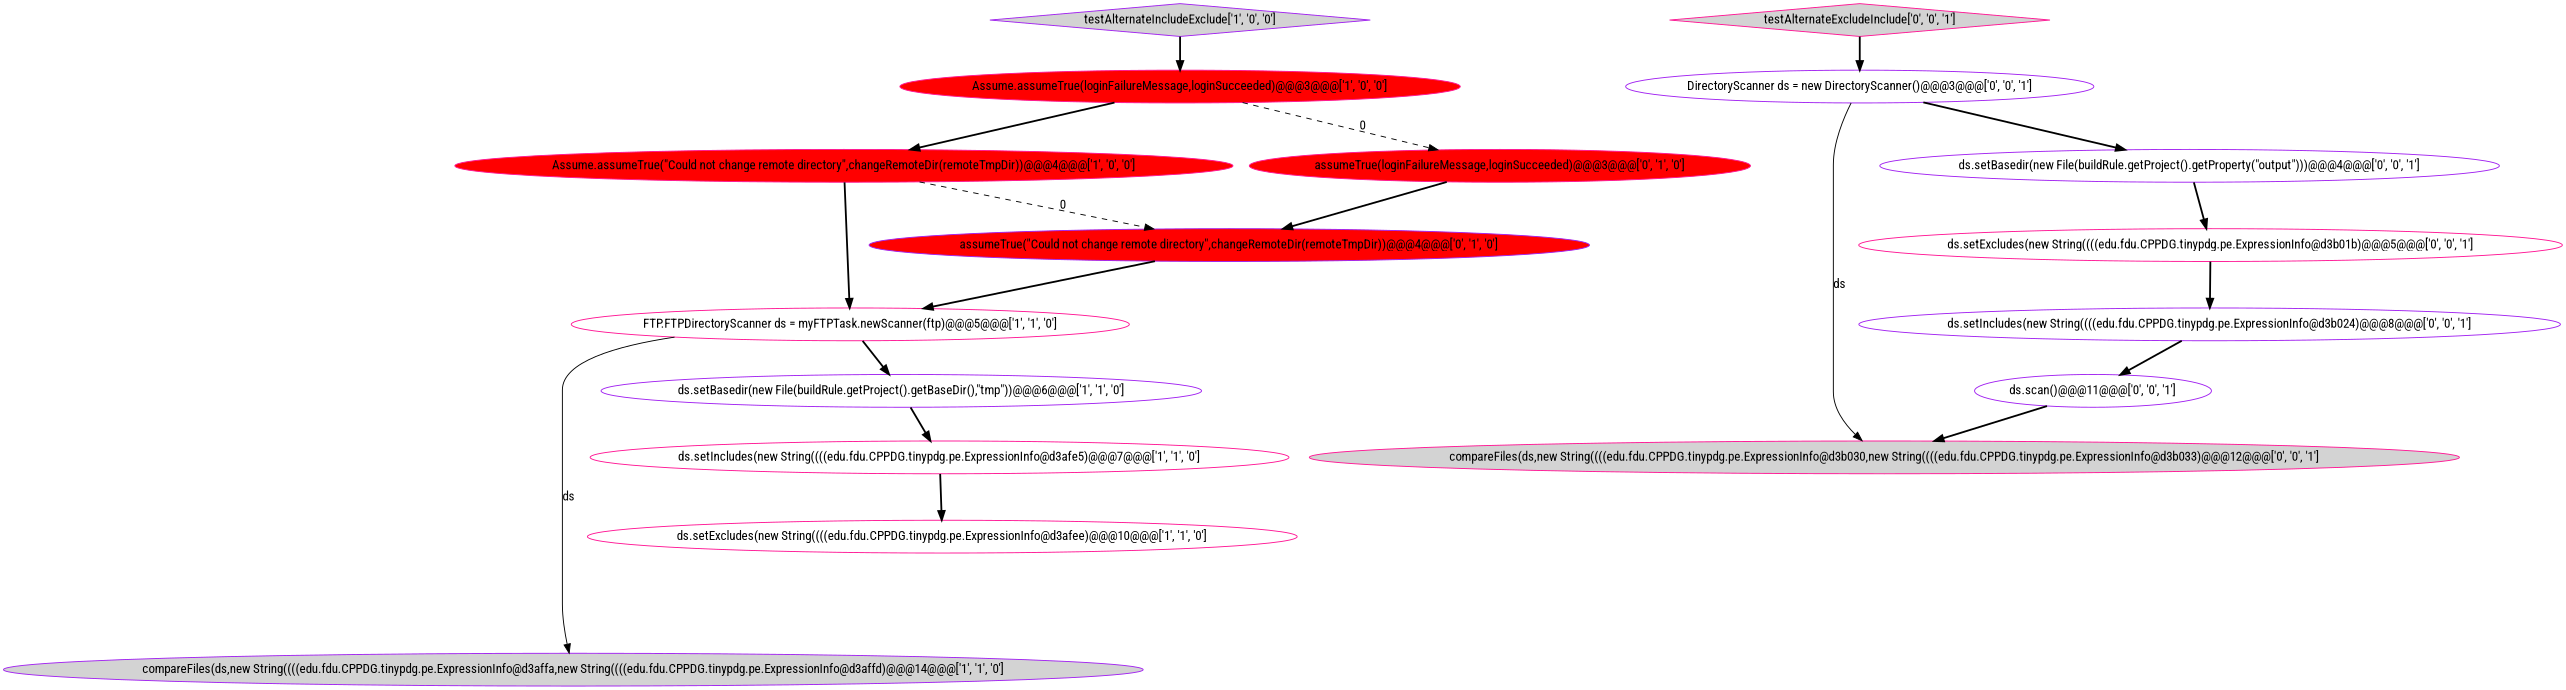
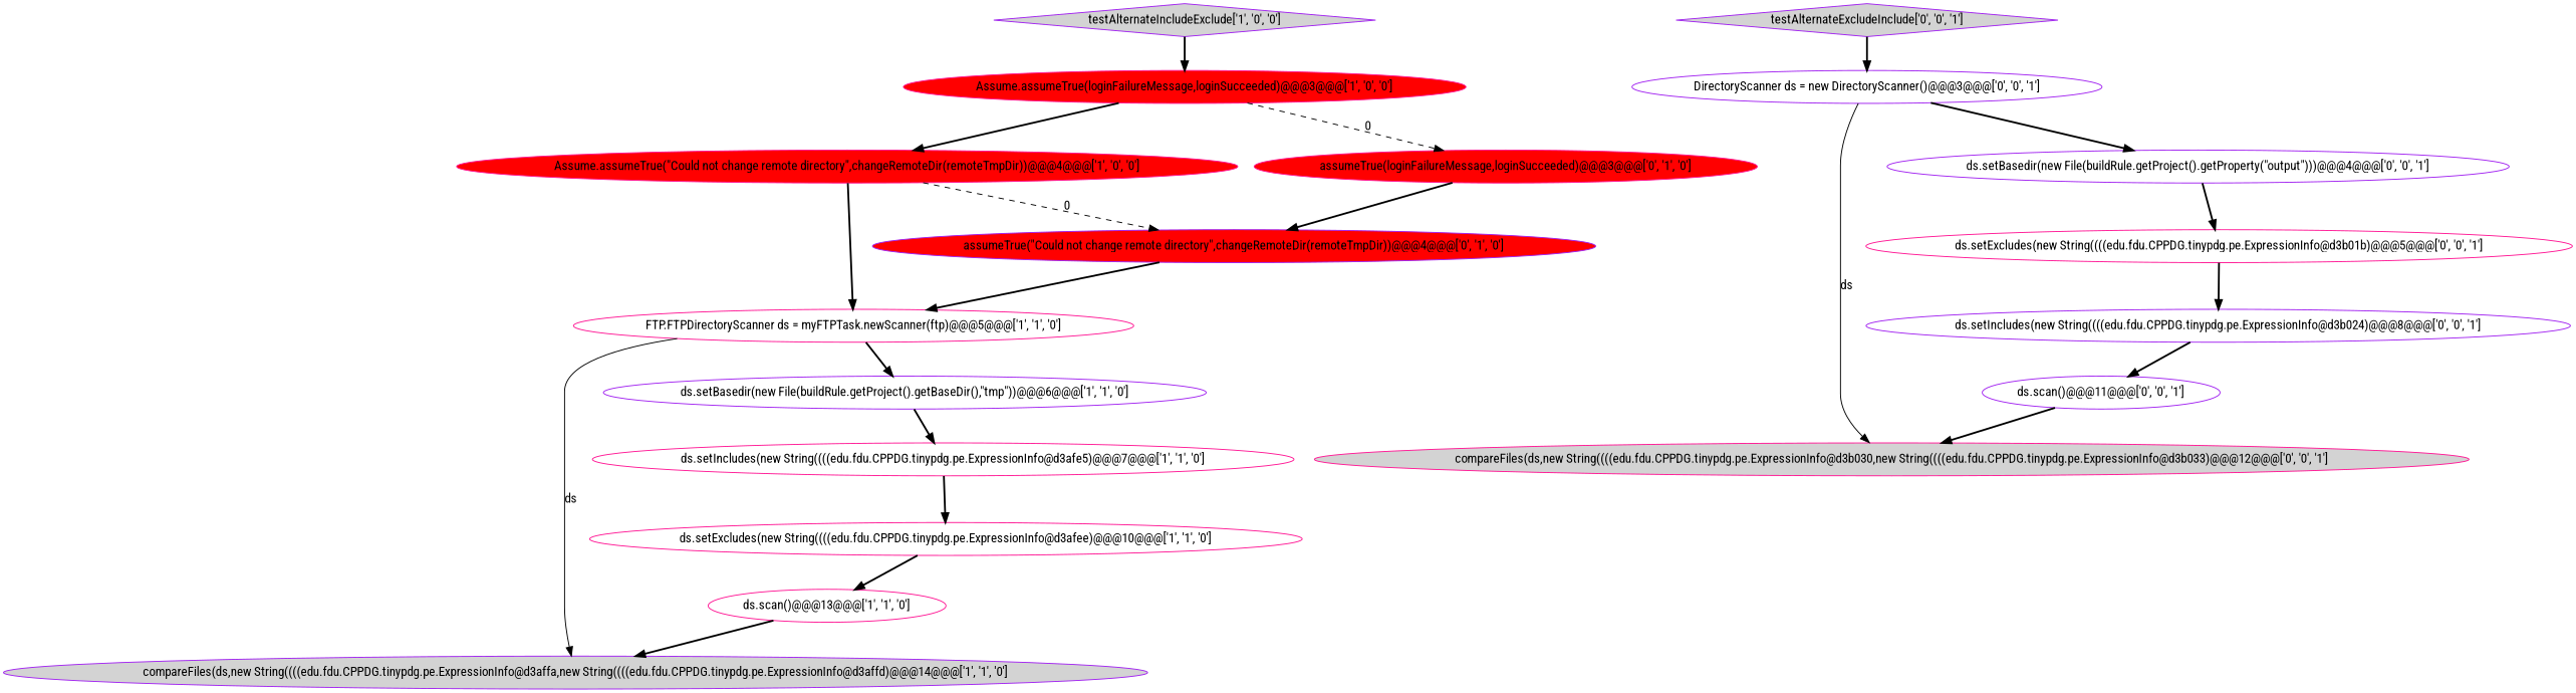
  digraph {
    fontname="Roboto Condensed"
    node [color=deeppink fillcolor=white fontname="Roboto Condensed" shape=ellipse style=filled]
    edge [fontname="Roboto Condensed" style=bold]
    n1 [fillcolor=red label="Assume.assumeTrue(\"Could not change remote directory\",changeRemoteDir(remoteTmpDir))@@@4@@@['1', '0', '0']"]
    n2 [label="FTP.FTPDirectoryScanner ds = myFTPTask.newScanner(ftp)@@@5@@@['1', '1', '0']"]
    n3 [color=purple fillcolor=red label="assumeTrue(\"Could not change remote directory\",changeRemoteDir(remoteTmpDir))@@@4@@@['0', '1', '0']"]
    n4 [color=purple fillcolor=lightgray label="compareFiles(ds,new String((((edu.fdu.CPPDG.tinypdg.pe.ExpressionInfo@d3affa,new String((((edu.fdu.CPPDG.tinypdg.pe.ExpressionInfo@d3affd)@@@14@@@['1', '1', '0']"]
    n5 [color=purple label="ds.setBasedir(new File(buildRule.getProject().getBaseDir(),\"tmp\"))@@@6@@@['1', '1', '0']"]
    n6 [label="ds.setIncludes(new String((((edu.fdu.CPPDG.tinypdg.pe.ExpressionInfo@d3afe5)@@@7@@@['1', '1', '0']"]
    n7 [label="ds.setExcludes(new String((((edu.fdu.CPPDG.tinypdg.pe.ExpressionInfo@d3afee)@@@10@@@['1', '1', '0']"]
+   n8 [label="ds.scan()@@@13@@@['1', '1', '0']"]
    n9 [label="ds.setExcludes(new String((((edu.fdu.CPPDG.tinypdg.pe.ExpressionInfo@d3b01b)@@@5@@@['0', '0', '1']"]
    n10 [color=purple label="ds.setIncludes(new String((((edu.fdu.CPPDG.tinypdg.pe.ExpressionInfo@d3b024)@@@8@@@['0', '0', '1']"]
    n11 [color=purple label="ds.scan()@@@11@@@['0', '0', '1']"]
    n12 [fillcolor=lightgray label="compareFiles(ds,new String((((edu.fdu.CPPDG.tinypdg.pe.ExpressionInfo@d3b030,new String((((edu.fdu.CPPDG.tinypdg.pe.ExpressionInfo@d3b033)@@@12@@@['0', '0', '1']"]
    n13 [color=purple label="DirectoryScanner ds = new DirectoryScanner()@@@3@@@['0', '0', '1']"]
    n14 [color=purple label="ds.setBasedir(new File(buildRule.getProject().getProperty(\"output\")))@@@4@@@['0', '0', '1']"]
    n15 [fillcolor=red label="assumeTrue(loginFailureMessage,loginSucceeded)@@@3@@@['0', '1', '0']"]
-   n16 [fillcolor=lightgray label="testAlternateExcludeInclude['0', '0', '1']" shape=diamond]
+   n16 [color=purple fillcolor=lightgray label="testAlternateExcludeInclude['0', '0', '1']" shape=diamond]
    n17 [color=purple fillcolor=lightgray label="testAlternateIncludeExclude['1', '0', '0']" shape=diamond]
    n18 [fillcolor=red label="Assume.assumeTrue(loginFailureMessage,loginSucceeded)@@@3@@@['1', '0', '0']"]
    n1 -> n2
    n1 -> n3 [label=0 style=dashed]
    n2 -> n4 [label=ds style=solid]
    n2 -> n5
    n3 -> n2
    n5 -> n6
    n6 -> n7
+   n7 -> n8
+   n8 -> n4
    n9 -> n10
    n10 -> n11
    n11 -> n12
    n13 -> n12 [label=ds style=solid]
    n13 -> n14
    n14 -> n9
    n15 -> n3
    n16 -> n13
    n17 -> n18
    n18 -> n1
    n18 -> n15 [label=0 style=dashed]
  }
